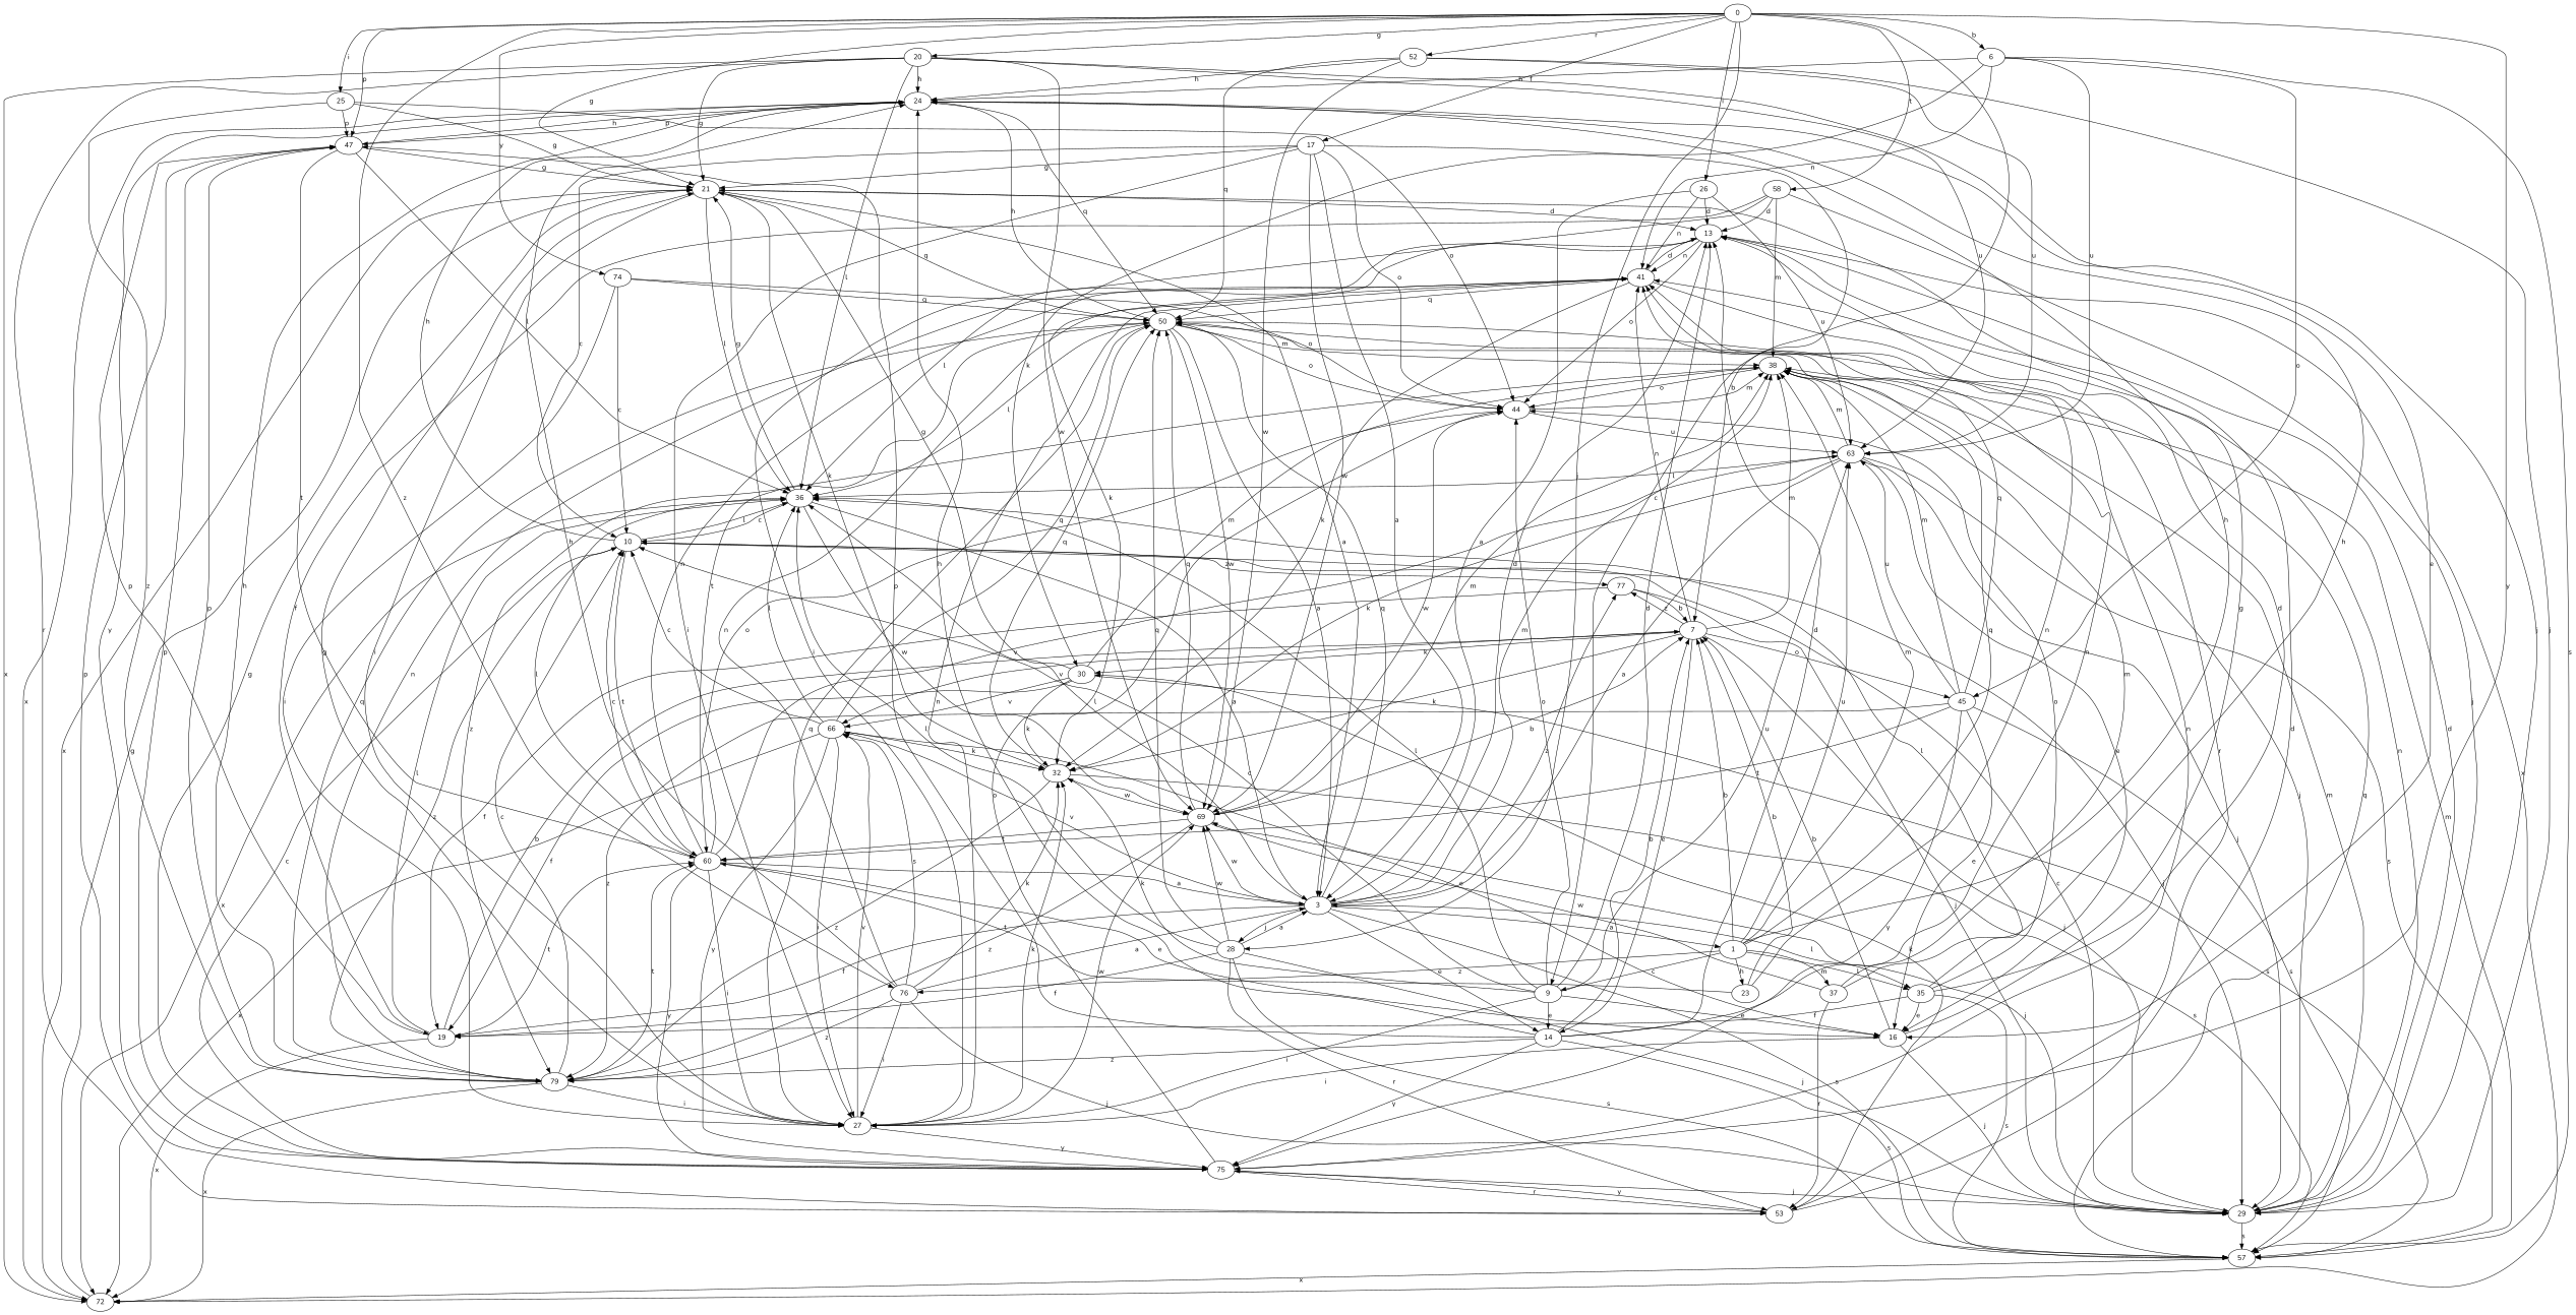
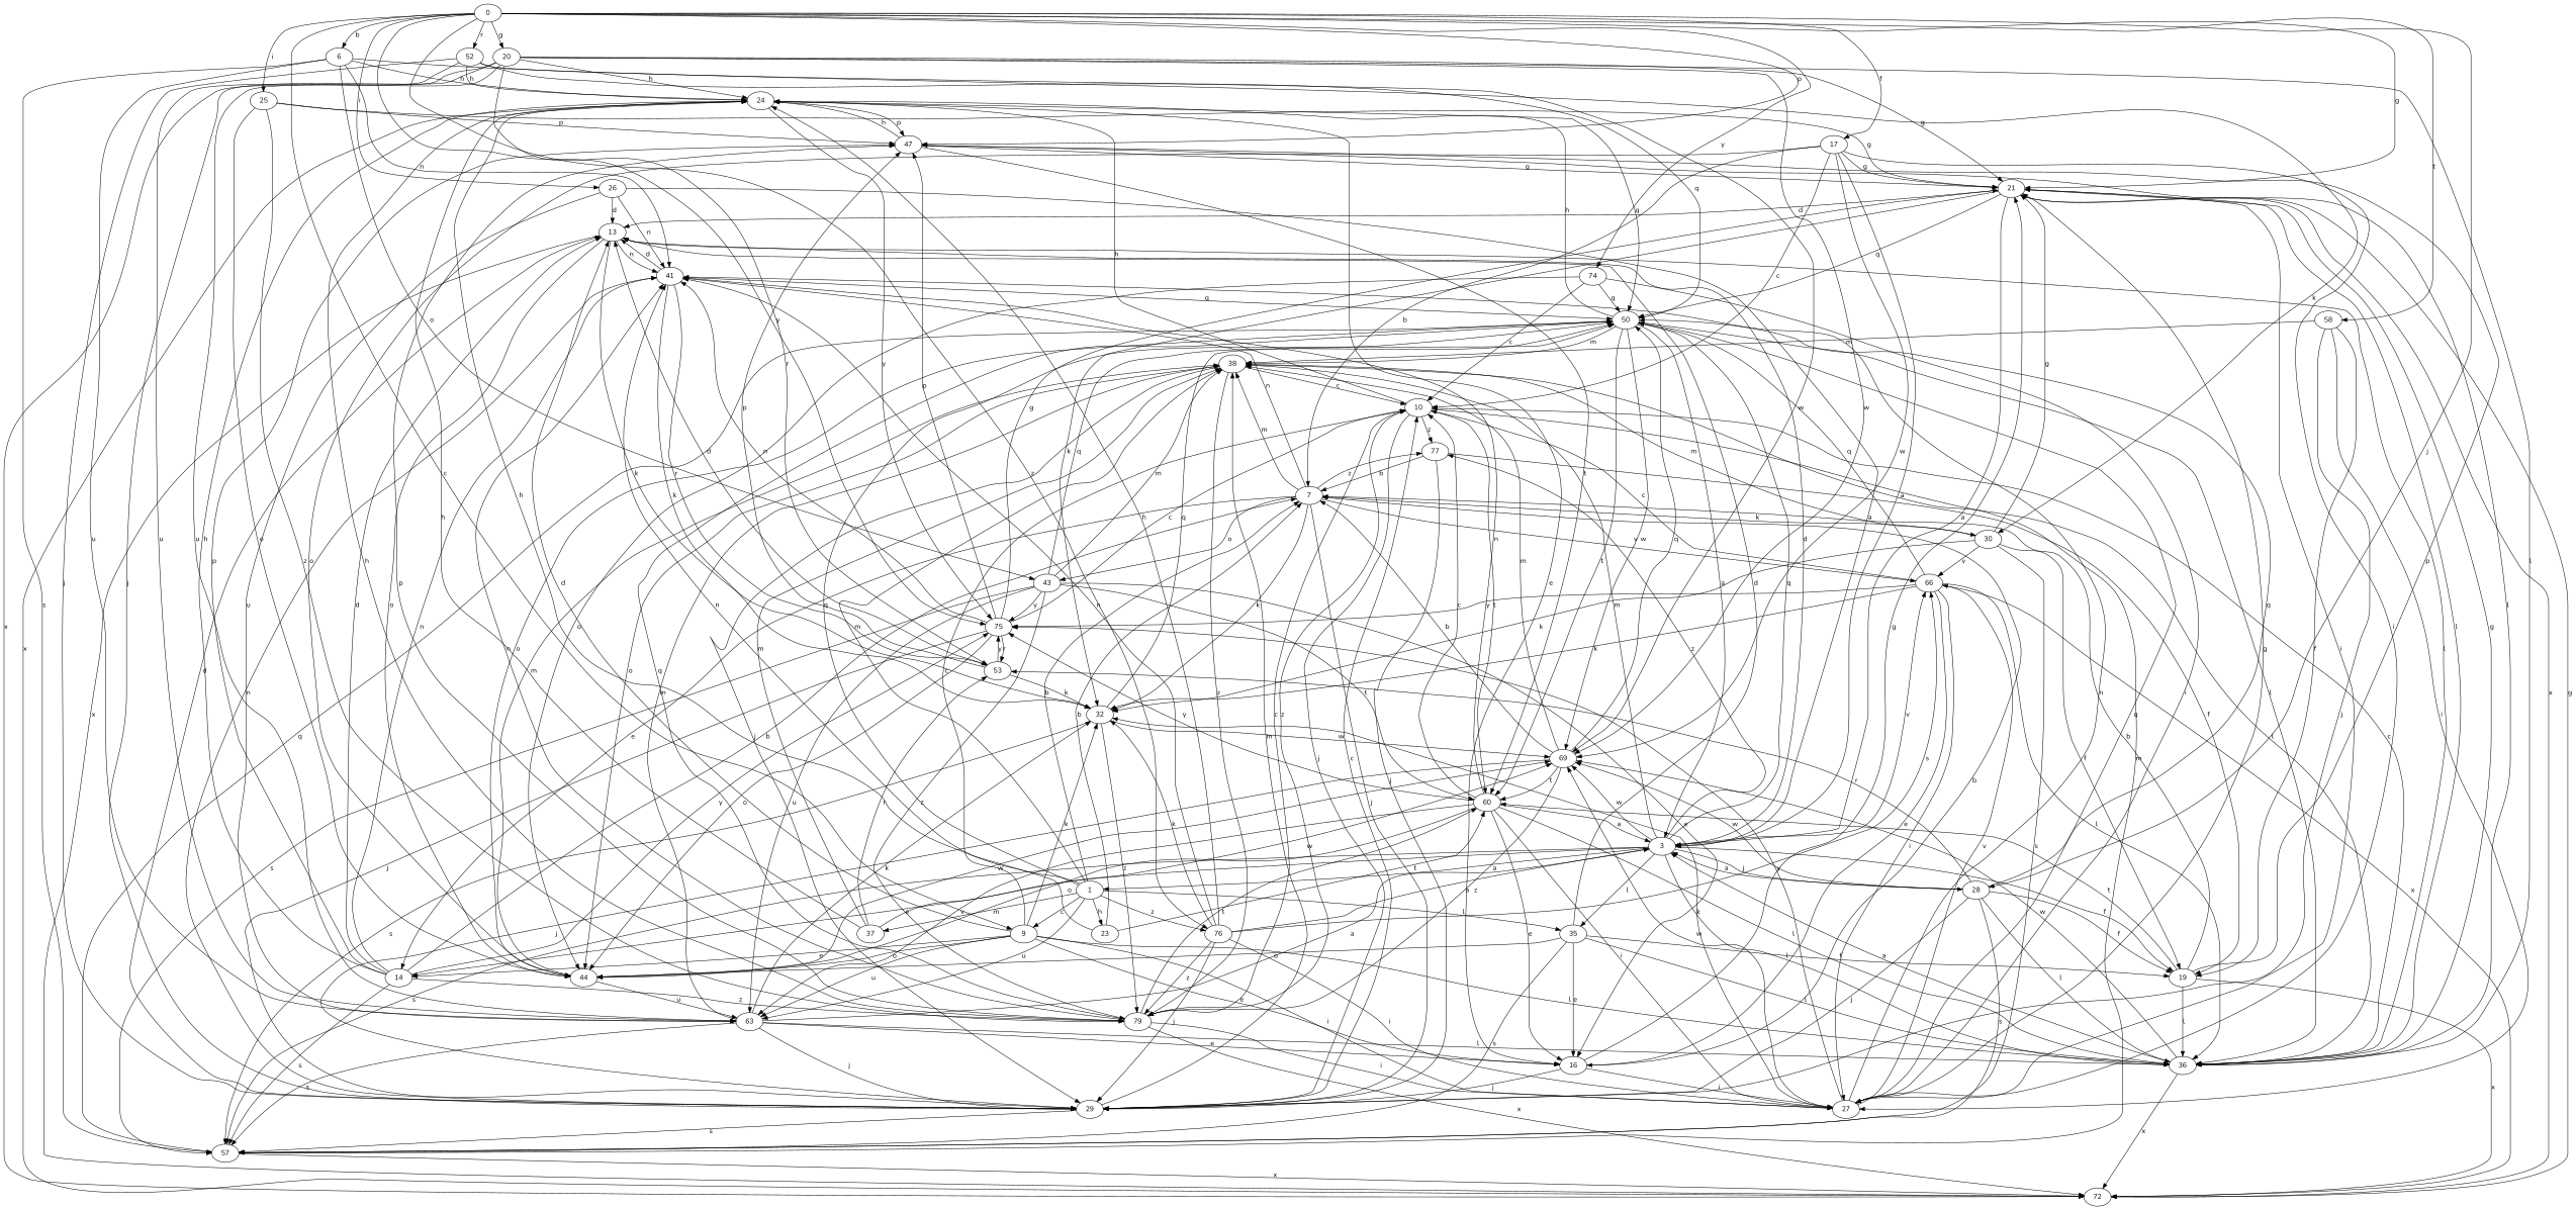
  strict digraph {
    fontname=Nunito
    node [fontname=Nunito]
    edge [fontname=Nunito]
    0
    6
    9
    17
    20
    21
    25
    26
    28
    47
    52
    58
    74
    75
    76
    24
    63
    57
    30
    41
-   43 [label=45]
+   43
    13
    14
    36
    32
    10
    16
    27
    44
    7
    3
    69
    29
    72
    53
    50
    79
    19
    60
    38
    66
    1
    23
    35
    37
    77
    0 -> 6 [label=b]
    0 -> 9 [label=c]
    0 -> 17 [label=f]
    0 -> 20 [label=g]
    0 -> 21 [label=g]
    0 -> 25 [label=i]
    0 -> 26 [label=i]
    0 -> 28 [label=j]
    0 -> 47 [label=p]
    0 -> 52 [label=r]
    0 -> 58 [label=t]
    0 -> 74 [label=y]
    0 -> 75 [label=y]
    0 -> 76 [label=z]
    6 -> 24 [label=h]
    6 -> 63 [label=u]
    6 -> 57 [label=s]
    6 -> 30 [label=k]
    6 -> 41 [label=n]
    6 -> 43 [label=o]
    9 -> 63 [label=u]
    9 -> 13 [label=d]
    9 -> 14 [label=e]
    9 -> 36 [label=l]
    9 -> 32 [label=k]
    9 -> 10 [label=c]
    9 -> 16 [label=e]
    9 -> 27 [label=i]
    9 -> 44 [label=o]
    17 -> 21 [label=g]
    17 -> 10 [label=c]
    17 -> 27 [label=i]
    17 -> 44 [label=o]
    17 -> 7 [label=b]
    17 -> 3 [label=a]
    17 -> 69 [label=w]
    20 -> 21 [label=g]
    20 -> 24 [label=h]
    20 -> 63 [label=u]
    20 -> 36 [label=l]
    20 -> 69 [label=w]
    20 -> 29 [label=j]
    20 -> 72 [label=x]
    20 -> 53 [label=r]
    21 -> 13 [label=d]
    21 -> 36 [label=l]
    21 -> 32 [label=k]
    21 -> 27 [label=i]
    21 -> 3 [label=a]
    21 -> 72 [label=x]
    21 -> 50 [label=q]
    25 -> 21 [label=g]
    25 -> 47 [label=p]
    25 -> 44 [label=o]
    25 -> 79 [label=z]
    26 -> 63 [label=u]
    26 -> 41 [label=n]
    26 -> 13 [label=d]
    26 -> 3 [label=a]
    28 -> 57 [label=s]
    28 -> 36 [label=l]
    28 -> 3 [label=a]
    28 -> 69 [label=w]
    28 -> 29 [label=j]
    28 -> 53 [label=r]
    28 -> 50 [label=q]
    28 -> 19 [label=f]
    47 -> 21 [label=g]
    47 -> 24 [label=h]
    47 -> 36 [label=l]
    47 -> 60 [label=t]
    52 -> 24 [label=h]
    52 -> 63 [label=u]
    52 -> 69 [label=w]
    52 -> 29 [label=j]
    52 -> 50 [label=q]
-   58 -> 13 [label=d]
    58 -> 27 [label=i]
    58 -> 29 [label=j]
    58 -> 19 [label=f]
    58 -> 38 [label=m]
    74 -> 10 [label=c]
    74 -> 27 [label=i]
    74 -> 44 [label=o]
    74 -> 50 [label=q]
    75 -> 21 [label=g]
    75 -> 47 [label=p]
    75 -> 41 [label=n]
    75 -> 10 [label=c]
    75 -> 44 [label=o]
    75 -> 29 [label=j]
    75 -> 53 [label=r]
    76 -> 24 [label=h]
    76 -> 41 [label=n]
    76 -> 32 [label=k]
    76 -> 27 [label=i]
    76 -> 3 [label=a]
    76 -> 29 [label=j]
    76 -> 79 [label=z]
    76 -> 66 [label=s]
    24 -> 47 [label=p]
    24 -> 75 [label=y]
    24 -> 16 [label=e]
    24 -> 72 [label=x]
    24 -> 50 [label=q]
    63 -> 57 [label=s]
    63 -> 36 [label=l]
    63 -> 32 [label=k]
    63 -> 16 [label=e]
    63 -> 3 [label=a]
    63 -> 29 [label=j]
    63 -> 38 [label=m]
    57 -> 72 [label=x]
    57 -> 50 [label=q]
    57 -> 38 [label=m]
    30 -> 21 [label=g]
    30 -> 57 [label=s]
    30 -> 32 [label=k]
    30 -> 19 [label=f]
    30 -> 38 [label=m]
    30 -> 66 [label=v]
    41 -> 13 [label=d]
    41 -> 32 [label=k]
    41 -> 53 [label=r]
    41 -> 50 [label=q]
    43 -> 75 [label=y]
    43 -> 63 [label=u]
    43 -> 57 [label=s]
    43 -> 16 [label=e]
    43 -> 50 [label=q]
    43 -> 79 [label=z]
    43 -> 60 [label=t]
    43 -> 38 [label=m]
    13 -> 41 [label=n]
    13 -> 36 [label=l]
    13 -> 32 [label=k]
    13 -> 44 [label=o]
    13 -> 72 [label=x]
    14 -> 47 [label=p]
    14 -> 75 [label=y]
    14 -> 24 [label=h]
    14 -> 57 [label=s]
    14 -> 41 [label=n]
    14 -> 13 [label=d]
    14 -> 7 [label=b]
    14 -> 79 [label=z]
    36 -> 21 [label=g]
    36 -> 10 [label=c]
    36 -> 3 [label=a]
    36 -> 69 [label=w]
    36 -> 72 [label=x]
    32 -> 57 [label=s]
    32 -> 69 [label=w]
    32 -> 50 [label=q]
    32 -> 79 [label=z]
    10 -> 24 [label=h]
    10 -> 36 [label=l]
    10 -> 29 [label=j]
    10 -> 79 [label=z]
    10 -> 60 [label=t]
    10 -> 77 [label=z]
    16 -> 21 [label=g]
    16 -> 27 [label=i]
    16 -> 7 [label=b]
    16 -> 29 [label=j]
    27 -> 21 [label=g]
    27 -> 75 [label=y]
    27 -> 41 [label=n]
    27 -> 32 [label=k]
    27 -> 69 [label=w]
    27 -> 50 [label=q]
    27 -> 66 [label=v]
    44 -> 63 [label=u]
    44 -> 69 [label=w]
    44 -> 38 [label=m]
    7 -> 30 [label=k]
    7 -> 41 [label=n]
    7 -> 43 [label=o]
    7 -> 14 [label=e]
    7 -> 32 [label=k]
    7 -> 29 [label=j]
    7 -> 38 [label=m]
    7 -> 66 [label=v]
    7 -> 77 [label=z]
    3 -> 28 [label=j]
    3 -> 57 [label=s]
    3 -> 13 [label=d]
    3 -> 14 [label=e]
    3 -> 36 [label=l]
    3 -> 69 [label=w]
    3 -> 50 [label=q]
    3 -> 19 [label=f]
    3 -> 38 [label=m]
    3 -> 66 [label=v]
    3 -> 1 [label=a]
    3 -> 35 [label=l]
    3 -> 77 [label=z]
    69 -> 7 [label=b]
    69 -> 29 [label=j]
    69 -> 50 [label=q]
    69 -> 79 [label=z]
    69 -> 60 [label=t]
    69 -> 38 [label=m]
    29 -> 57 [label=s]
    29 -> 41 [label=n]
    29 -> 13 [label=d]
    29 -> 10 [label=c]
    29 -> 38 [label=m]
    72 -> 21 [label=g]
    53 -> 47 [label=p]
    53 -> 75 [label=y]
    53 -> 13 [label=d]
-   53 -> 30 [label=k]
+   53 -> 32 [label=k]
    50 -> 24 [label=h]
    50 -> 36 [label=l]
    50 -> 44 [label=o]
    50 -> 3 [label=a]
    50 -> 69 [label=w]
    50 -> 60 [label=t]
    50 -> 38 [label=m]
    79 -> 47 [label=p]
    79 -> 24 [label=h]
    79 -> 41 [label=n]
    79 -> 10 [label=c]
    79 -> 27 [label=i]
    79 -> 72 [label=x]
    79 -> 50 [label=q]
    79 -> 60 [label=t]
    19 -> 47 [label=p]
    19 -> 36 [label=l]
    19 -> 7 [label=b]
    19 -> 72 [label=x]
    19 -> 60 [label=t]
    60 -> 75 [label=y]
    60 -> 63 [label=v]
    60 -> 41 [label=n]
    60 -> 36 [label=l]
    60 -> 10 [label=c]
    60 -> 16 [label=e]
    60 -> 27 [label=i]
    60 -> 44 [label=o]
    60 -> 3 [label=a]
+   38 -> 10 [label=c]
    38 -> 44 [label=o]
    38 -> 29 [label=j]
    38 -> 79 [label=z]
    66 -> 75 [label=y]
    66 -> 36 [label=l]
    66 -> 32 [label=k]
    66 -> 10 [label=c]
    66 -> 16 [label=e]
    66 -> 27 [label=i]
    66 -> 72 [label=x]
    66 -> 50 [label=q]
    1 -> 9 [label=c]
    1 -> 76 [label=z]
    1 -> 24 [label=h]
    1 -> 63 [label=u]
    1 -> 7 [label=b]
    1 -> 50 [label=q]
    1 -> 38 [label=m]
    1 -> 23 [label=h]
    1 -> 35 [label=l]
    1 -> 37 [label=m]
    23 -> 41 [label=n]
    23 -> 7 [label=b]
    23 -> 60 [label=t]
    35 -> 57 [label=s]
    35 -> 13 [label=d]
    35 -> 36 [label=l]
    35 -> 16 [label=e]
    35 -> 44 [label=o]
    35 -> 19 [label=f]
    37 -> 24 [label=h]
    37 -> 69 [label=w]
    37 -> 53 [label=r]
    37 -> 38 [label=m]
    77 -> 7 [label=b]
    77 -> 29 [label=j]
    77 -> 19 [label=f]
  }
